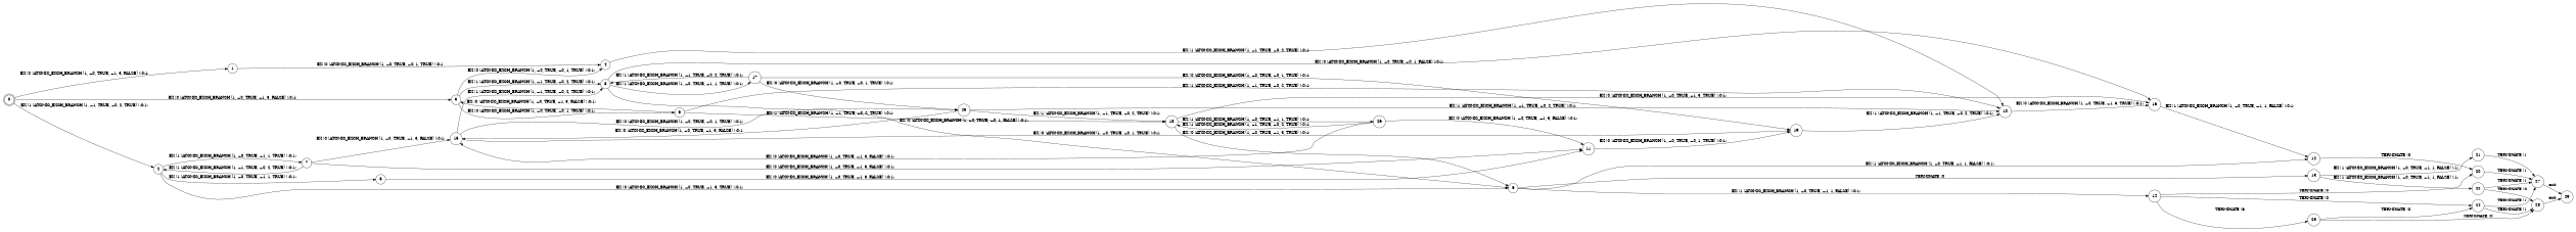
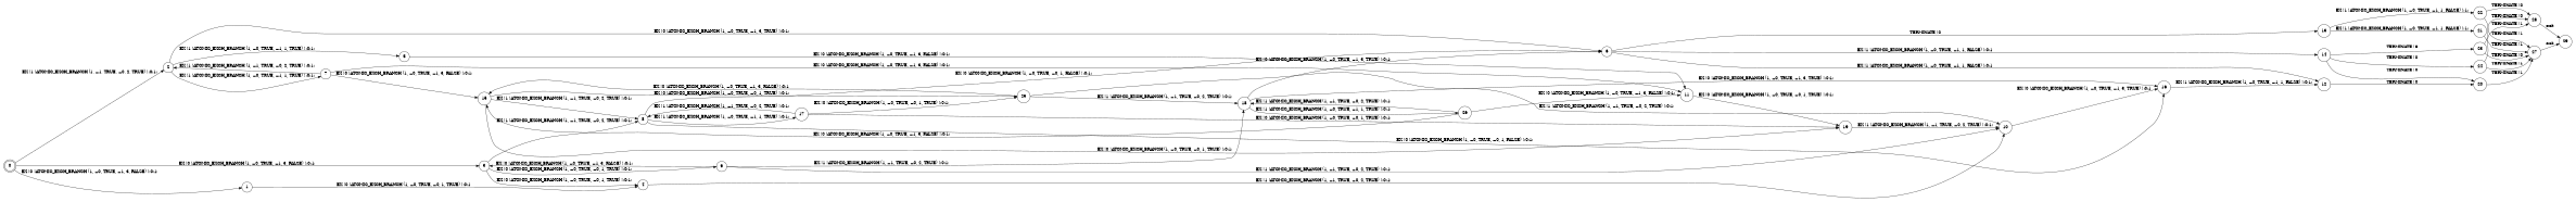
  digraph {
    rankdir=LR
    node [shape=circle]
    0 [peripheries=2]
    1
    2
    3
    4
    5
    6
    7
    8
    9
    10
    11
    12
    13
    14
    15
    16
    17
    18
    19
    20
    21
    22
    23
    24
    25
    26
    27
    28
    29
    0 -> 1 [label="EX !0 !ATOMIC_EXCH_BRANCH (1, +0, TRUE, +1, 3, FALSE) !:0:1:"]
    0 -> 2 [label="EX !1 !ATOMIC_EXCH_BRANCH (1, +1, TRUE, +0, 2, TRUE) !:0:1:"]
    0 -> 3 [label="EX !0 !ATOMIC_EXCH_BRANCH (1, +0, TRUE, +1, 3, FALSE) !:0:1:"]
    1 -> 4 [label="EX !0 !ATOMIC_EXCH_BRANCH (1, +0, TRUE, +0, 1, TRUE) !:0:1:"]
    2 -> 5 [label="EX !1 !ATOMIC_EXCH_BRANCH (1, +0, TRUE, +1, 1, TRUE) !:0:1:"]
    2 -> 6 [label="EX !0 !ATOMIC_EXCH_BRANCH (1, +0, TRUE, +1, 3, TRUE) !:0:1:"]
    2 -> 7 [label="EX !1 !ATOMIC_EXCH_BRANCH (1, +0, TRUE, +1, 1, TRUE) !:0:1:"]
    3 -> 4 [label="EX !0 !ATOMIC_EXCH_BRANCH (1, +0, TRUE, +0, 1, TRUE) !:0:1:"]
    3 -> 8 [label="EX !1 !ATOMIC_EXCH_BRANCH (1, +1, TRUE, +0, 2, TRUE) !:0:1:"]
    3 -> 9 [label="EX !0 !ATOMIC_EXCH_BRANCH (1, +0, TRUE, +0, 1, TRUE) !:0:1:"]
    4 -> 10 [label="EX !1 !ATOMIC_EXCH_BRANCH (1, +1, TRUE, +0, 2, TRUE) !:0:1:"]
    5 -> 11 [label="EX !0 !ATOMIC_EXCH_BRANCH (1, +0, TRUE, +1, 3, FALSE) !:0:1:"]
    6 -> 12 [label="EX !1 !ATOMIC_EXCH_BRANCH (1, +0, TRUE, +1, 1, FALSE) !:0:1:"]
    6 -> 13 [label="TERMINATE !0"]
    6 -> 14 [label="EX !1 !ATOMIC_EXCH_BRANCH (1, +0, TRUE, +1, 1, FALSE) !:0:1:"]
    7 -> 2 [label="EX !1 !ATOMIC_EXCH_BRANCH (1, +1, TRUE, +0, 2, TRUE) !:0:1:"]
    7 -> 11 [label="EX !0 !ATOMIC_EXCH_BRANCH (1, +0, TRUE, +1, 3, FALSE) !:0:1:"]
    7 -> 15 [label="EX !0 !ATOMIC_EXCH_BRANCH (1, +0, TRUE, +1, 3, FALSE) !:0:1:"]
    8 -> 6 [label="EX !0 !ATOMIC_EXCH_BRANCH (1, +0, TRUE, +0, 1, FALSE) !:0:1:"]
    8 -> 16 [label="EX !0 !ATOMIC_EXCH_BRANCH (1, +0, TRUE, +0, 1, FALSE) !:0:1:"]
    8 -> 17 [label="EX !1 !ATOMIC_EXCH_BRANCH (1, +0, TRUE, +1, 1, TRUE) !:0:1:"]
    9 -> 3 [label="EX !0 !ATOMIC_EXCH_BRANCH (1, +0, TRUE, +1, 3, FALSE) !:0:1:"]
    9 -> 10 [label="EX !1 !ATOMIC_EXCH_BRANCH (1, +1, TRUE, +0, 2, TRUE) !:0:1:"]
    9 -> 18 [label="EX !1 !ATOMIC_EXCH_BRANCH (1, +1, TRUE, +0, 2, TRUE) !:0:1:"]
    10 -> 16 [label="EX !0 !ATOMIC_EXCH_BRANCH (1, +0, TRUE, +1, 3, TRUE) !:0:1:"]
    11 -> 19 [label="EX !0 !ATOMIC_EXCH_BRANCH (1, +0, TRUE, +0, 1, TRUE) !:0:1:"]
    12 -> 20 [label="TERMINATE !0"]
    13 -> 21 [label="EX !1 !ATOMIC_EXCH_BRANCH (1, +0, TRUE, +1, 1, FALSE) !:1:"]
    13 -> 22 [label="EX !1 !ATOMIC_EXCH_BRANCH (1, +0, TRUE, +1, 1, FALSE) !:1:"]
    14 -> 20 [label="TERMINATE !0"]
    14 -> 23 [label="TERMINATE !6"]
    14 -> 24 [label="TERMINATE !0"]
    15 -> 8 [label="EX !1 !ATOMIC_EXCH_BRANCH (1, +1, TRUE, +0, 2, TRUE) !:0:1:"]
    15 -> 19 [label="EX !0 !ATOMIC_EXCH_BRANCH (1, +0, TRUE, +0, 1, TRUE) !:0:1:"]
    15 -> 25 [label="EX !0 !ATOMIC_EXCH_BRANCH (1, +0, TRUE, +0, 1, TRUE) !:0:1:"]
    16 -> 12 [label="EX !1 !ATOMIC_EXCH_BRANCH (1, +0, TRUE, +1, 1, FALSE) !:0:1:"]
    17 -> 8 [label="EX !1 !ATOMIC_EXCH_BRANCH (1, +1, TRUE, +0, 2, TRUE) !:0:1:"]
    17 -> 19 [label="EX !0 !ATOMIC_EXCH_BRANCH (1, +0, TRUE, +0, 1, TRUE) !:0:1:"]
    17 -> 25 [label="EX !0 !ATOMIC_EXCH_BRANCH (1, +0, TRUE, +0, 1, TRUE) !:0:1:"]
    18 -> 6 [label="EX !0 !ATOMIC_EXCH_BRANCH (1, +0, TRUE, +1, 3, TRUE) !:0:1:"]
    18 -> 16 [label="EX !0 !ATOMIC_EXCH_BRANCH (1, +0, TRUE, +1, 3, TRUE) !:0:1:"]
    18 -> 26 [label="EX !1 !ATOMIC_EXCH_BRANCH (1, +0, TRUE, +1, 1, TRUE) !:0:1:"]
    19 -> 10 [label="EX !1 !ATOMIC_EXCH_BRANCH (1, +1, TRUE, +0, 2, TRUE) !:0:1:"]
    20 -> 27 [label="TERMINATE !1"]
    21 -> 27 [label="TERMINATE !1"]
    22 -> 27 [label="TERMINATE !1"]
    22 -> 28 [label="TERMINATE !0"]
-   23 -> 24 [label="TERMINATE !0"]
+   23 -> 27 [label="TERMINATE !0"]
    23 -> 28 [label="TERMINATE !0"]
    24 -> 27 [label="TERMINATE !1"]
    24 -> 28 [label="TERMINATE !1"]
    25 -> 10 [label="EX !1 !ATOMIC_EXCH_BRANCH (1, +1, TRUE, +0, 2, TRUE) !:0:1:"]
    25 -> 15 [label="EX !0 !ATOMIC_EXCH_BRANCH (1, +0, TRUE, +1, 3, FALSE) !:0:1:"]
    25 -> 18 [label="EX !1 !ATOMIC_EXCH_BRANCH (1, +1, TRUE, +0, 2, TRUE) !:0:1:"]
    26 -> 11 [label="EX !0 !ATOMIC_EXCH_BRANCH (1, +0, TRUE, +1, 3, FALSE) !:0:1:"]
    26 -> 15 [label="EX !0 !ATOMIC_EXCH_BRANCH (1, +0, TRUE, +1, 3, FALSE) !:0:1:"]
    26 -> 18 [label="EX !1 !ATOMIC_EXCH_BRANCH (1, +1, TRUE, +0, 2, TRUE) !:0:1:"]
    27 -> 29 [label=exit]
    28 -> 29 [label=exit]
  }
